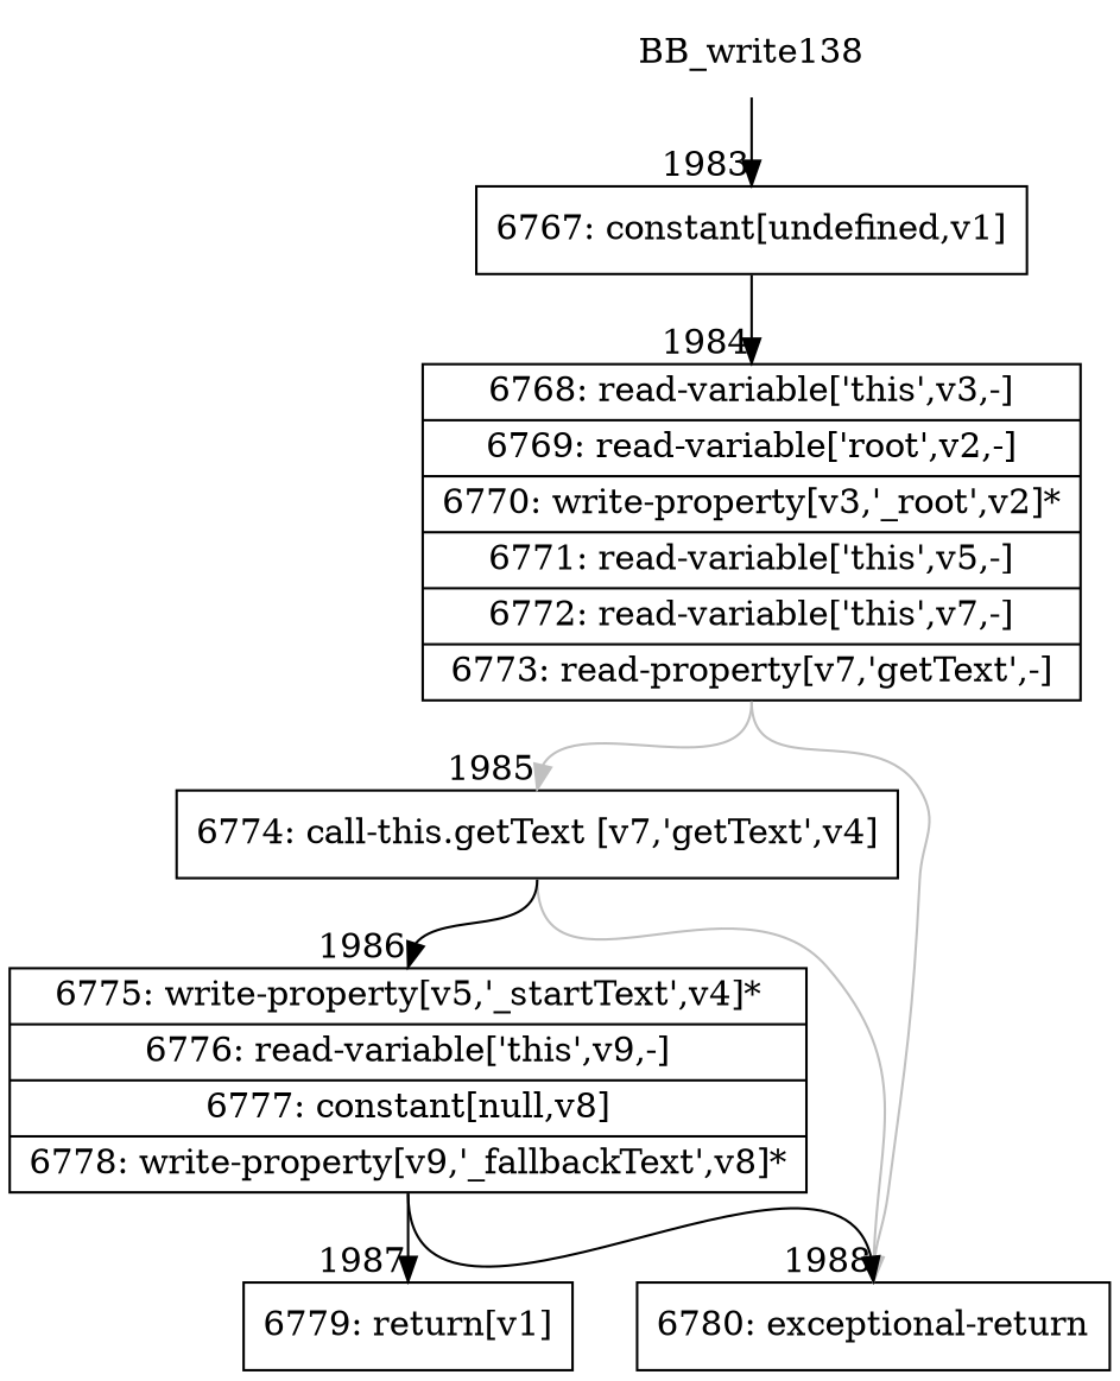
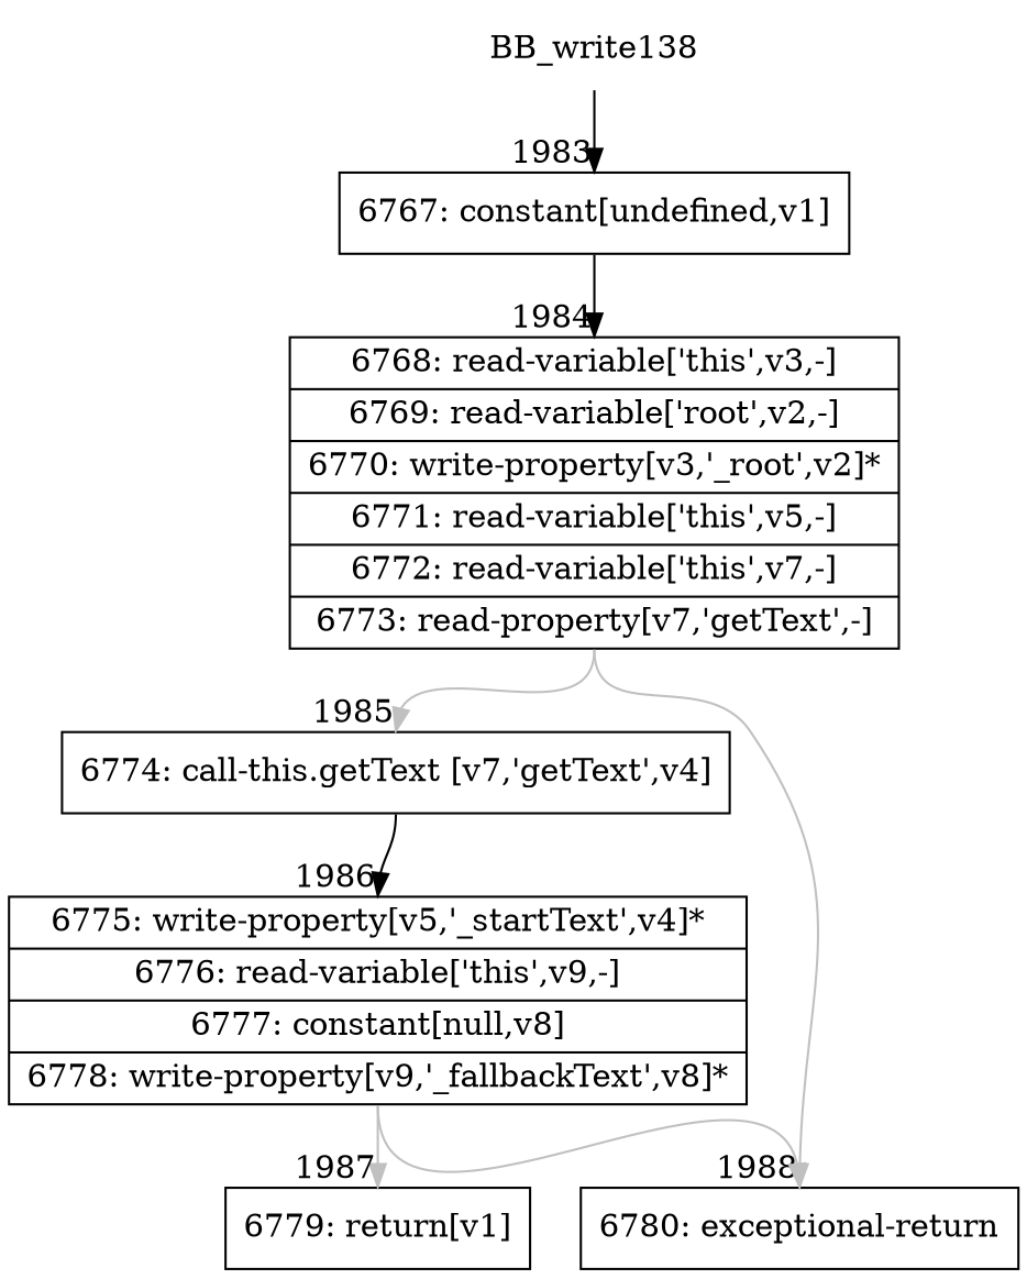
  digraph {
    rankdir=TD
    node [shape=record]
    edge [headport=n tailport=s]
    n1 [label=BB_write138 shape=none]
    n2 [label="{6767: constant[undefined,v1]}"]
    n3 [label="{6768: read-variable['this',v3,-]|6769: read-variable['root',v2,-]|6770: write-property[v3,'_root',v2]*|6771: read-variable['this',v5,-]|6772: read-variable['this',v7,-]|6773: read-property[v7,'getText',-]}"]
    n4 [label="{6774: call-this.getText [v7,'getText',v4]}"]
    n5 [label="{6780: exceptional-return}"]
    n6 [label="{6775: write-property[v5,'_startText',v4]*|6776: read-variable['this',v9,-]|6777: constant[null,v8]|6778: write-property[v9,'_fallbackText',v8]*}"]
    n7 [label="{6779: return[v1]}"]
    n1 -> n2 [headlabel="    1983"]
    n2 -> n3 [headlabel="      1984"]
    n3 -> n4 [color=gray headlabel="      1985"]
    n3 -> n5 [color=gray headlabel="      1988"]
-   n4 -> n5 [color=gray]
    n4 -> n6 [headlabel="      1986"]
-   n6 -> n5 [color=black]
-   n6 -> n7 [headlabel="      1987"]
+   n6 -> n5 [color=gray]
+   n6 -> n7 [headlabel="      1987" color=gray]
  }
